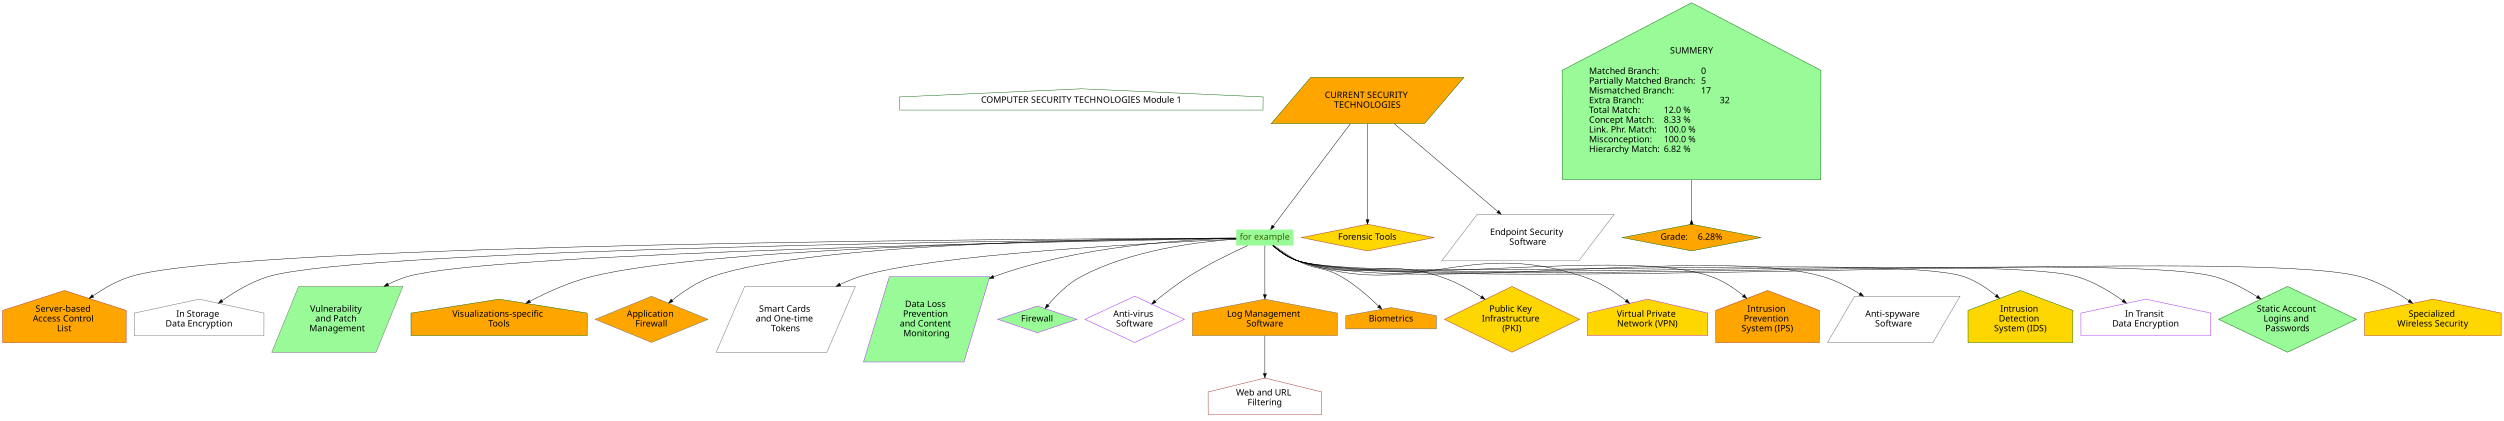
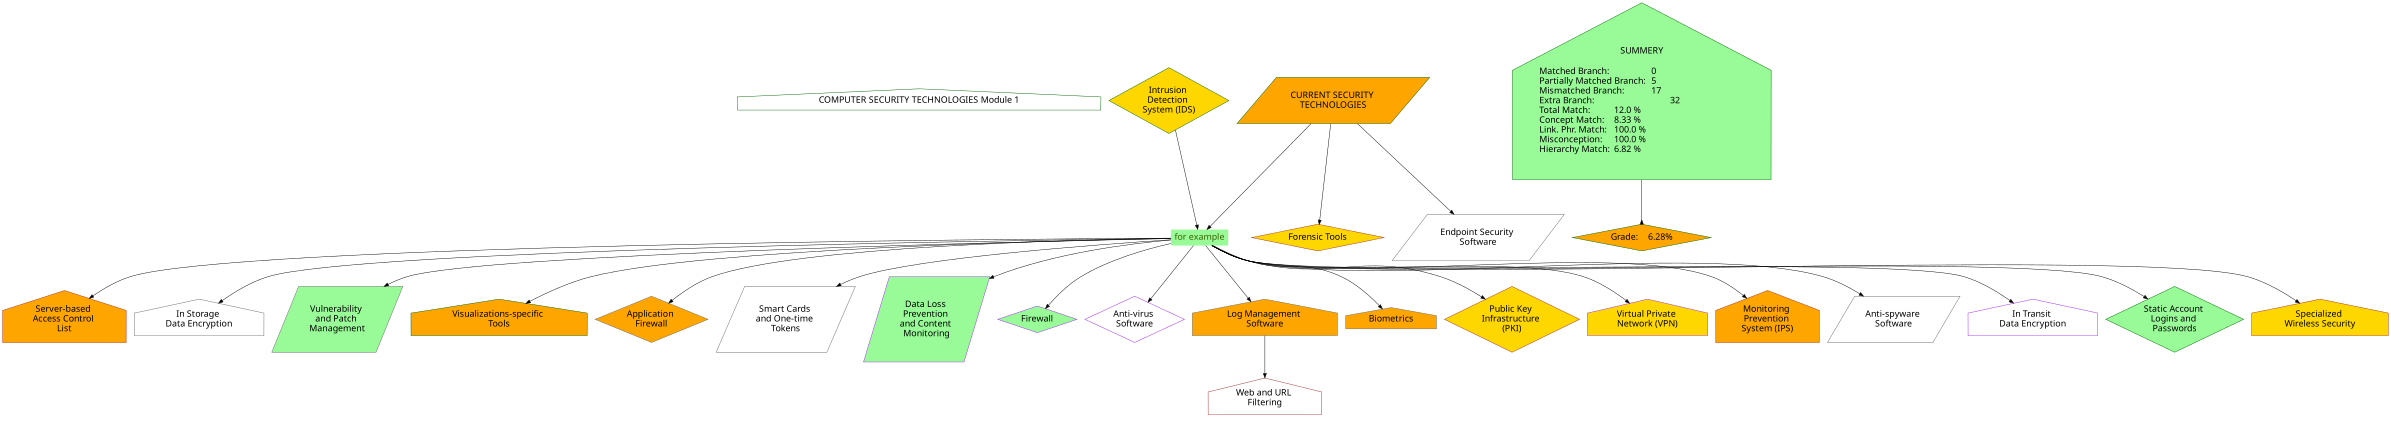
  digraph {
    fontname="Noto Sans"
    node [Gsplines=true color=gray40 fillcolor=white fontname="Noto Sans" fontsize=20 shape=house style=filled]
    edge [constraint=true fontname="Noto Sans"]
    n1 [color=darkgreen label="COMPUTER SECURITY TECHNOLOGIES Module 1"]
    n2 [fillcolor=palegreen fontcolor="#3B6300" label="for example\n" shape=none]
    n3 [color=brown fillcolor=orange label="Server-based \nAccess Control \nList"]
    n4 [label="In Storage \nData Encryption\n"]
    n5 [fillcolor=palegreen label="Vulnerability \nand Patch \nManagement" shape=parallelogram]
    n6 [color=darkgreen fillcolor=orange label="Visualizations-specific \nTools"]
    n7 [fillcolor=orange label="Application \nFirewall" shape=diamond]
    n8 [label="Smart Cards \nand One-time \nTokens" shape=parallelogram]
    n9 [color=purple fillcolor=palegreen label="Data Loss \nPrevention \nand Content \nMonitoring" shape=parallelogram]
    n10 [color=purple fillcolor=palegreen label=Firewall shape=diamond]
    n11 [color=purple label="Anti-virus \nSoftware" shape=diamond]
    n12 [fillcolor=orange label="Log Management \nSoftware"]
    n13 [fillcolor=orange label=Biometrics]
    n14 [color=brown fillcolor=gold label="Public Key \nInfrastructure \n(PKI)" shape=diamond]
    n15 [color=purple fillcolor=gold label="Virtual Private \nNetwork (VPN)\n"]
-   n16 [color=brown fillcolor=orange label="Intrusion \nPrevention \nSystem (IPS)\n"]
+   n16 [color=brown fillcolor=orange label="Monitoring \nPrevention \nSystem (IPS)\n"]
    n17 [label="Anti-spyware \nSoftware" shape=parallelogram]
-   n18 [color=darkgreen fillcolor=gold label="Intrusion \nDetection \nSystem (IDS)\n"]
+   n18 [color=darkgreen fillcolor=gold label="Intrusion \nDetection \nSystem (IDS)\n" shape=diamond]
    n19 [color=purple label="In Transit \nData Encryption\n"]
    n20 [color=darkgreen fillcolor=palegreen label="Static Account \nLogins and \nPasswords" shape=diamond]
    n21 [color=brown fillcolor=gold label="Specialized \nWireless Security\n"]
    n22 [color=brown label="Web and URL \nFiltering"]
    n23 [color=brown fillcolor=gold label="Forensic Tools\n" shape=diamond]
    n24 [label="Endpoint Security \nSoftware" shape=parallelogram]
    n25 [color=darkgreen fillcolor=orange label="CURRENT SECURITY \nTECHNOLOGIES" shape=parallelogram]
    n26 [color=darkgreen fillcolor=palegreen label="SUMMERY\n\nMatched Branch:			0\lPartially Matched Branch:	5\lMismatched Branch:		17\lExtra Branch:				32\lTotal Match:		12.0 %\lConcept Match:	8.33 %\lLink. Phr. Match:	100.0 %\lMisconception:	100.0 %\lHierarchy Match:	6.82 %\l"]
    n27 [color=darkgreen fillcolor=orange label="Grade:	6.28%" shape=diamond]
    n2 -> n3
    n2 -> n4
    n2 -> n5
    n2 -> n6
    n2 -> n7
    n2 -> n8
    n2 -> n9
    n2 -> n10
    n2 -> n11
    n2 -> n12
    n2 -> n13
    n2 -> n14
    n2 -> n15
    n2 -> n16
    n2 -> n17
-   n2 -> n18
+   n18 -> n2
    n2 -> n19
    n2 -> n20
    n2 -> n21
    n12 -> n22
    n25 -> n2
    n25 -> n23
    n25 -> n24
    n26 -> n27 [arrowhead=inv color=black]
  }
